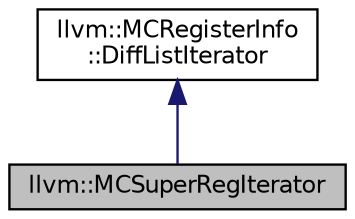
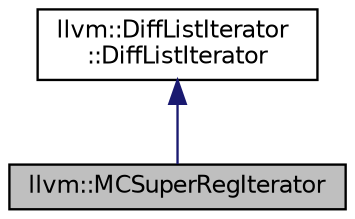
  digraph {
    node [color=black fontname=Helvetica fontsize=10 shape=box]
    n1 [fillcolor=grey75 fontcolor=black height=0.2 label="llvm::MCSuperRegIterator" style=filled width=0.4]
-   n2 [height=0.2 label="llvm::MCRegisterInfo\l::DiffListIterator" width=0.4]
+   n2 [height=0.2 label="llvm::DiffListIterator\l::DiffListIterator" width=0.4]
    n2 -> n1 [color=midnightblue dir=back fontname=Helvetica fontsize=10 labelfontname=Helvetica labelfontsize=10 style=solid]
  }
